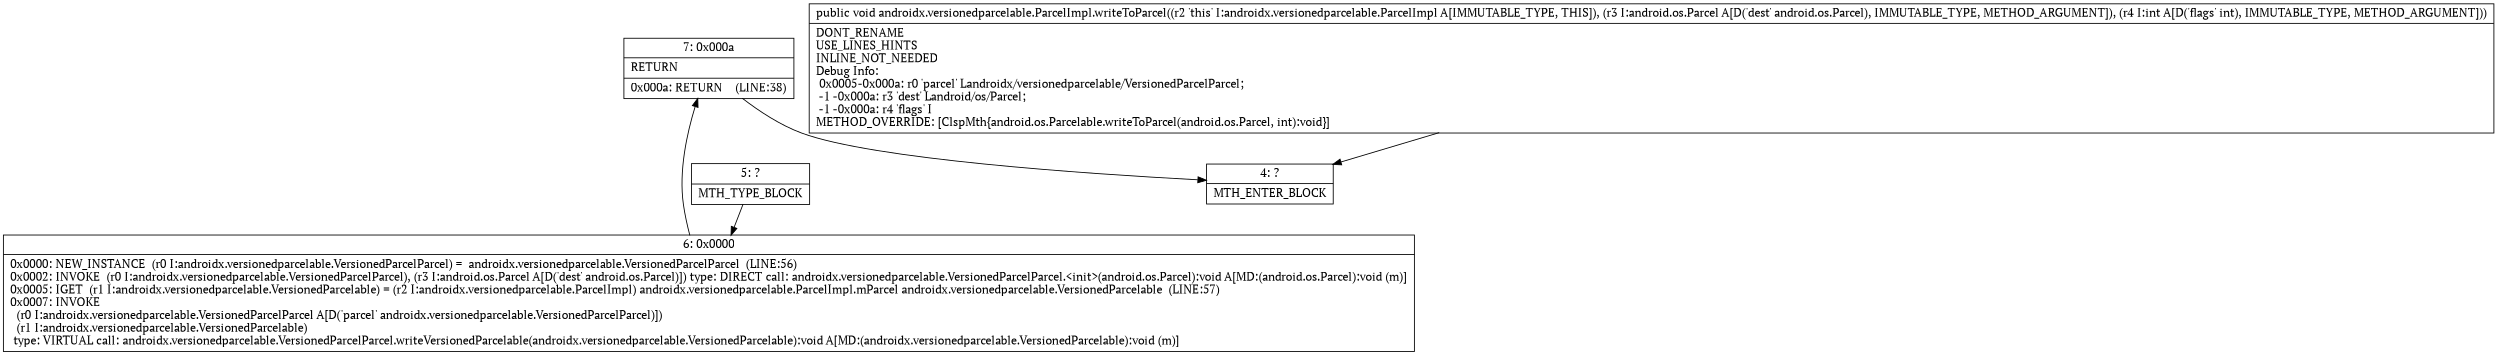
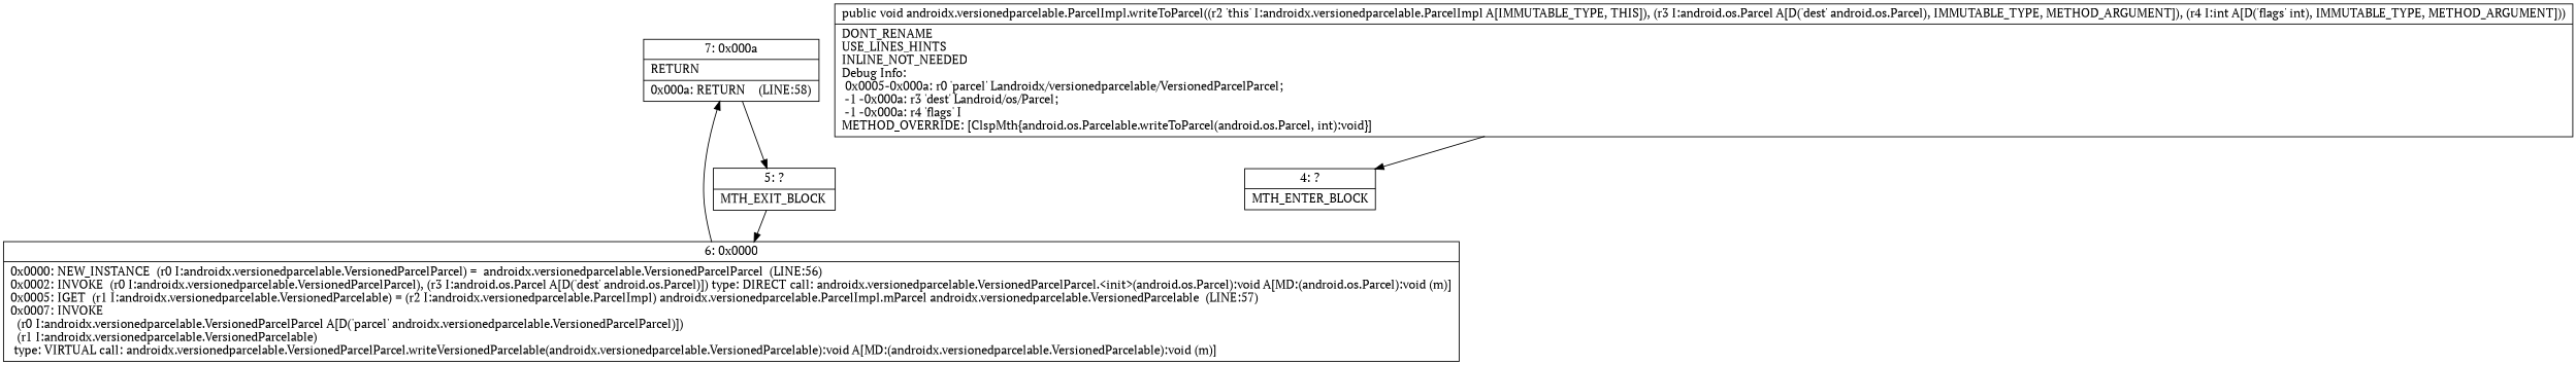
  digraph {
    fontname="PT Serif"
    node [fontname="PT Serif" shape=record]
    edge [fontname="PT Serif"]
    n1 [label="{4\:\ ?|MTH_ENTER_BLOCK\l}"]
    n2 [label="{6\:\ 0x0000|0x0000: NEW_INSTANCE  (r0 I:androidx.versionedparcelable.VersionedParcelParcel) =  androidx.versionedparcelable.VersionedParcelParcel  (LINE:56)\l0x0002: INVOKE  (r0 I:androidx.versionedparcelable.VersionedParcelParcel), (r3 I:android.os.Parcel A[D('dest' android.os.Parcel)]) type: DIRECT call: androidx.versionedparcelable.VersionedParcelParcel.\<init\>(android.os.Parcel):void A[MD:(android.os.Parcel):void (m)]\l0x0005: IGET  (r1 I:androidx.versionedparcelable.VersionedParcelable) = (r2 I:androidx.versionedparcelable.ParcelImpl) androidx.versionedparcelable.ParcelImpl.mParcel androidx.versionedparcelable.VersionedParcelable  (LINE:57)\l0x0007: INVOKE  \l  (r0 I:androidx.versionedparcelable.VersionedParcelParcel A[D('parcel' androidx.versionedparcelable.VersionedParcelParcel)])\l  (r1 I:androidx.versionedparcelable.VersionedParcelable)\l type: VIRTUAL call: androidx.versionedparcelable.VersionedParcelParcel.writeVersionedParcelable(androidx.versionedparcelable.VersionedParcelable):void A[MD:(androidx.versionedparcelable.VersionedParcelable):void (m)]\l}"]
-   n3 [label="{7\:\ 0x000a|RETURN\l|0x000a: RETURN    (LINE:38)\l}"]
-   n4 [label="{5\:\ ?|MTH_TYPE_BLOCK\l}"]
+   n3 [label="{7\:\ 0x000a|RETURN\l|0x000a: RETURN    (LINE:58)\l}"]
+   n4 [label="{5\:\ ?|MTH_EXIT_BLOCK\l}"]
    n5 [label="{public void androidx.versionedparcelable.ParcelImpl.writeToParcel((r2 'this' I:androidx.versionedparcelable.ParcelImpl A[IMMUTABLE_TYPE, THIS]), (r3 I:android.os.Parcel A[D('dest' android.os.Parcel), IMMUTABLE_TYPE, METHOD_ARGUMENT]), (r4 I:int A[D('flags' int), IMMUTABLE_TYPE, METHOD_ARGUMENT]))  | DONT_RENAME\lUSE_LINES_HINTS\lINLINE_NOT_NEEDED\lDebug Info:\l  0x0005\-0x000a: r0 'parcel' Landroidx\/versionedparcelable\/VersionedParcelParcel;\l  \-1 \-0x000a: r3 'dest' Landroid\/os\/Parcel;\l  \-1 \-0x000a: r4 'flags' I\lMETHOD_OVERRIDE: [ClspMth\{android.os.Parcelable.writeToParcel(android.os.Parcel, int):void\}]\l}"]
    n2 -> n3
-   n3 -> n1
+   n3 -> n4
    n4 -> n2
    n5 -> n1
  }
